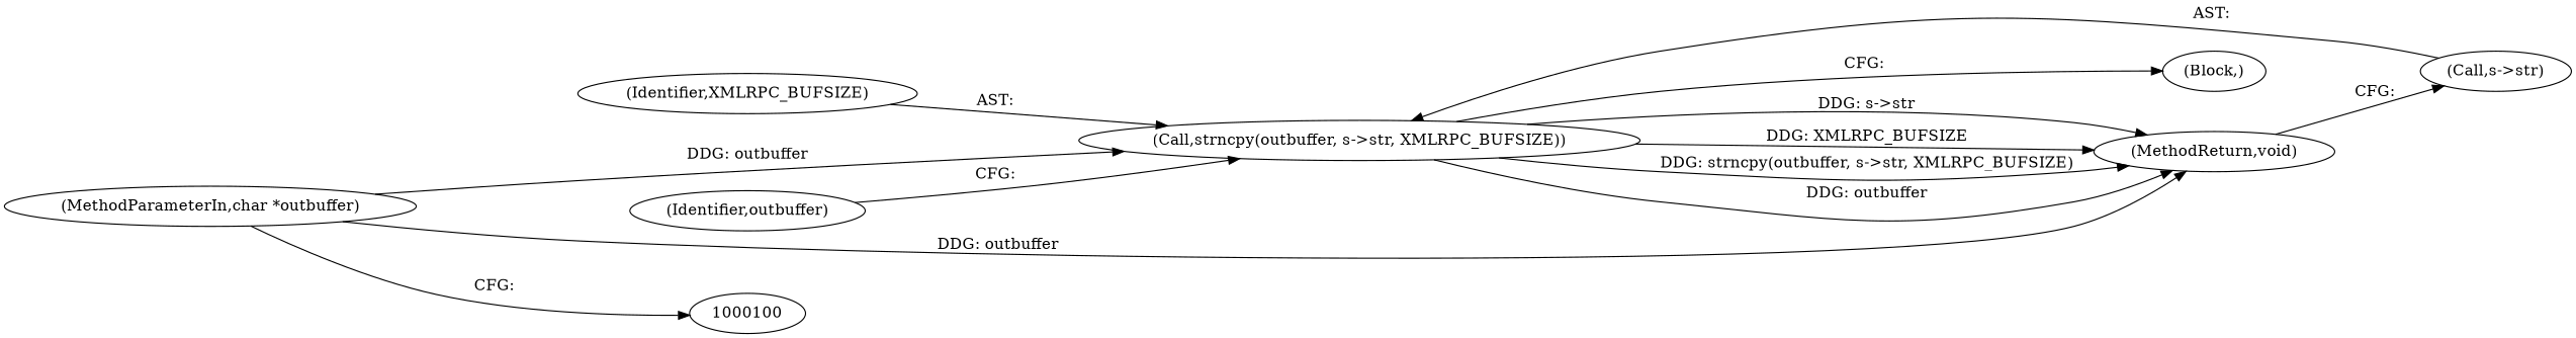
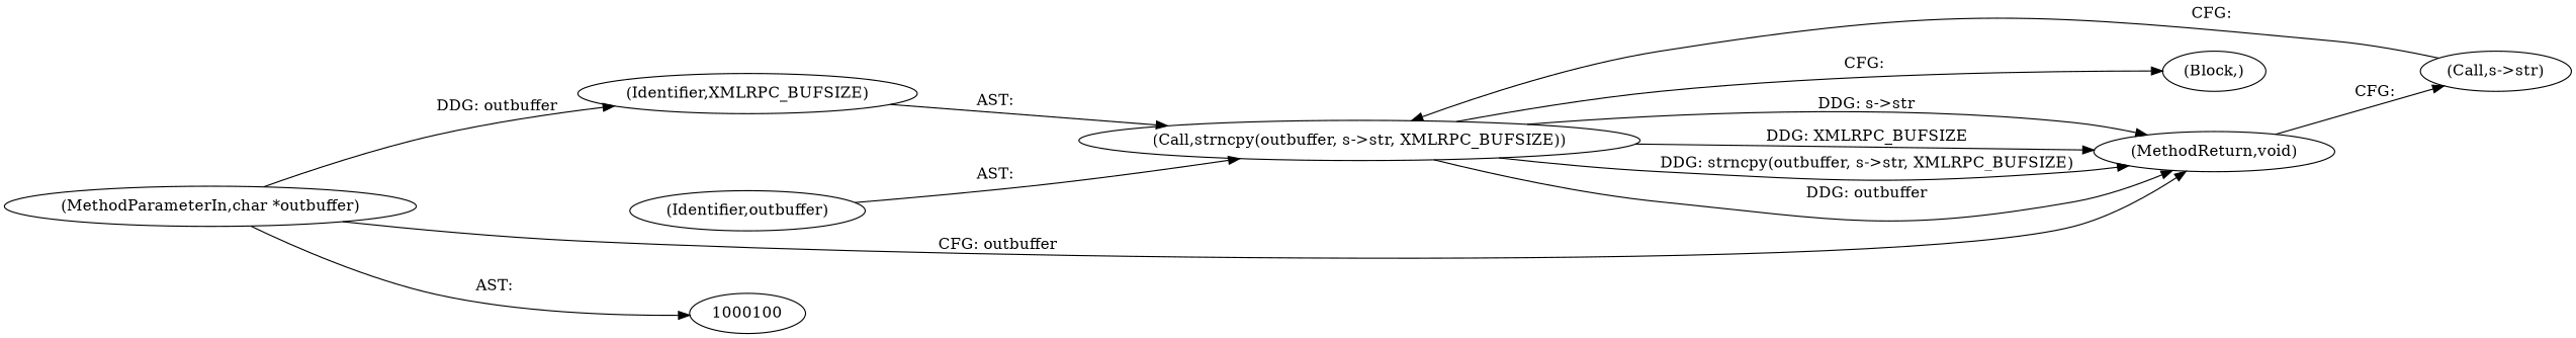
  digraph {
    rankdir=LR
    n1 [label="(Call,strncpy(outbuffer, s->str, XMLRPC_BUFSIZE))"]
    n2 [label="(Block,)"]
    n3 [label="(MethodReturn,void)"]
    n4 [label="(Call,s->str)"]
    n5 [label="(Identifier,XMLRPC_BUFSIZE)"]
    n6 [label="(MethodParameterIn,char *outbuffer)"]
    1000100
    n8 [label="(Identifier,outbuffer)"]
    n1 -> n2 [label="CFG: "]
    n1 -> n3 [label="DDG: s->str"]
    n1 -> n3 [label="DDG: XMLRPC_BUFSIZE"]
    n1 -> n3 [label="DDG: strncpy(outbuffer, s->str, XMLRPC_BUFSIZE)"]
    n1 -> n3 [label="DDG: outbuffer"]
    n3 -> n4 [label="CFG: "]
-   n4 -> n1 [label="AST: "]
+   n4 -> n1 [label="CFG: "]
    n5 -> n1 [label="AST: "]
-   n6 -> n1 [label="DDG: outbuffer"]
-   n6 -> n3 [label="DDG: outbuffer"]
-   n6 -> 1000100 [label="CFG: "]
-   n8 -> n1 [label="CFG: "]
+   n6 -> n5 [label="DDG: outbuffer"]
+   n6 -> n3 [label="CFG: outbuffer"]
+   n6 -> 1000100 [label="AST: "]
+   n8 -> n1 [label="AST: "]
  }
